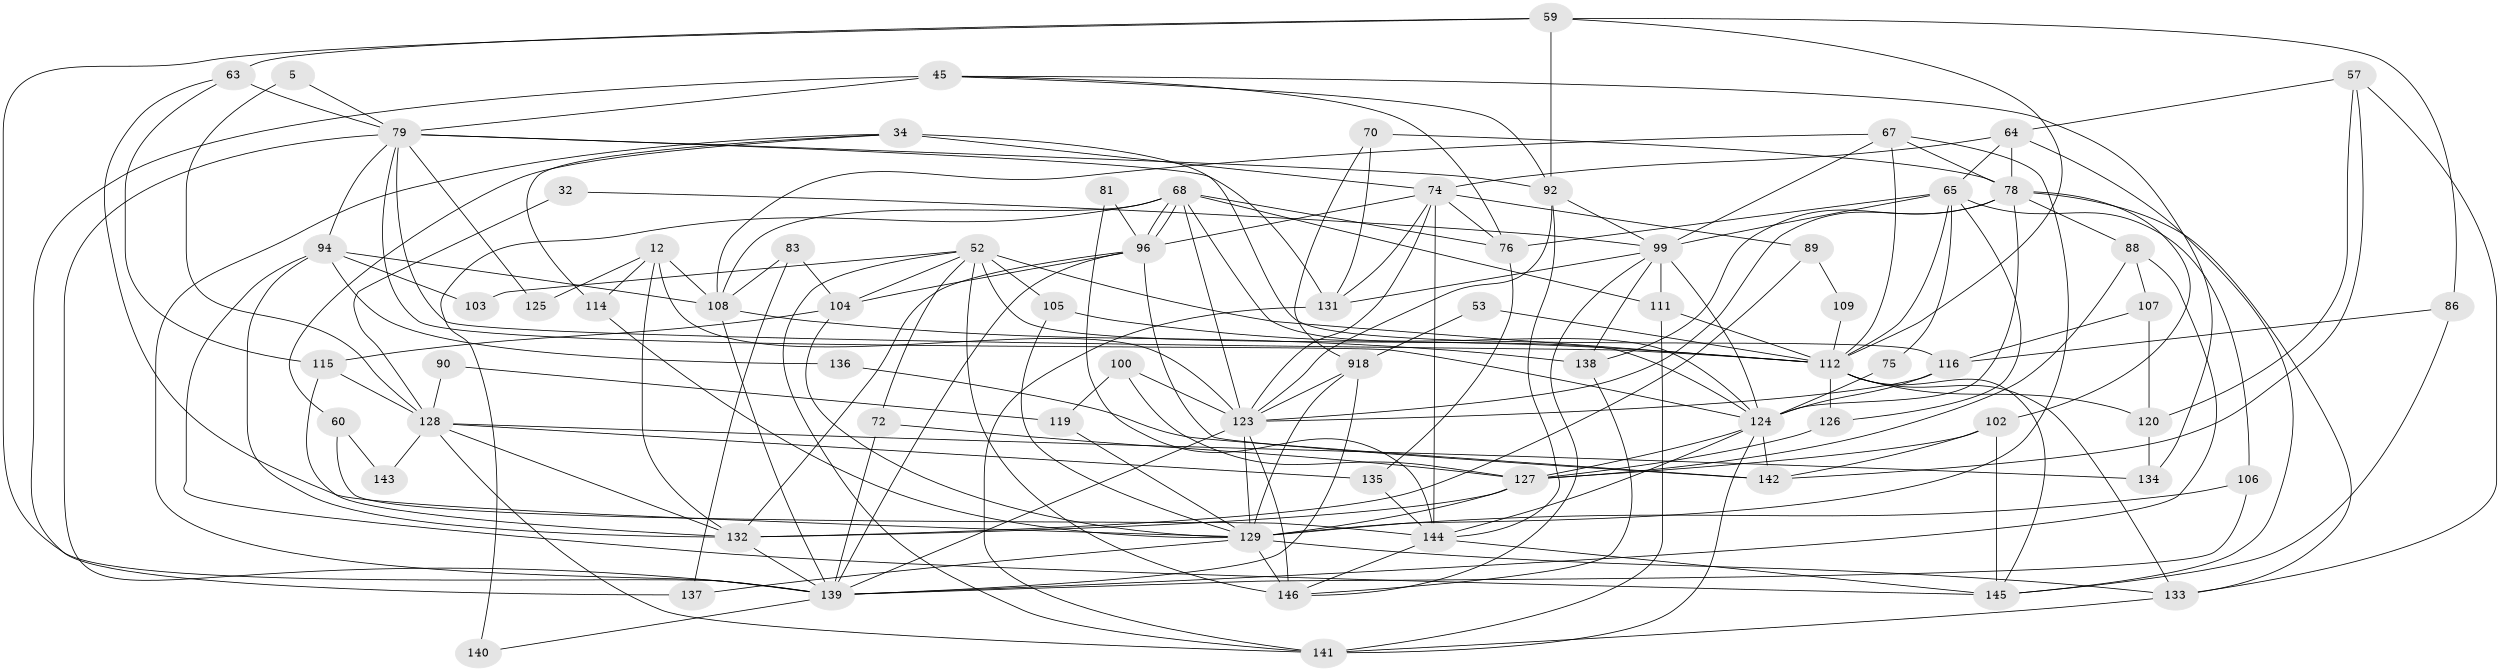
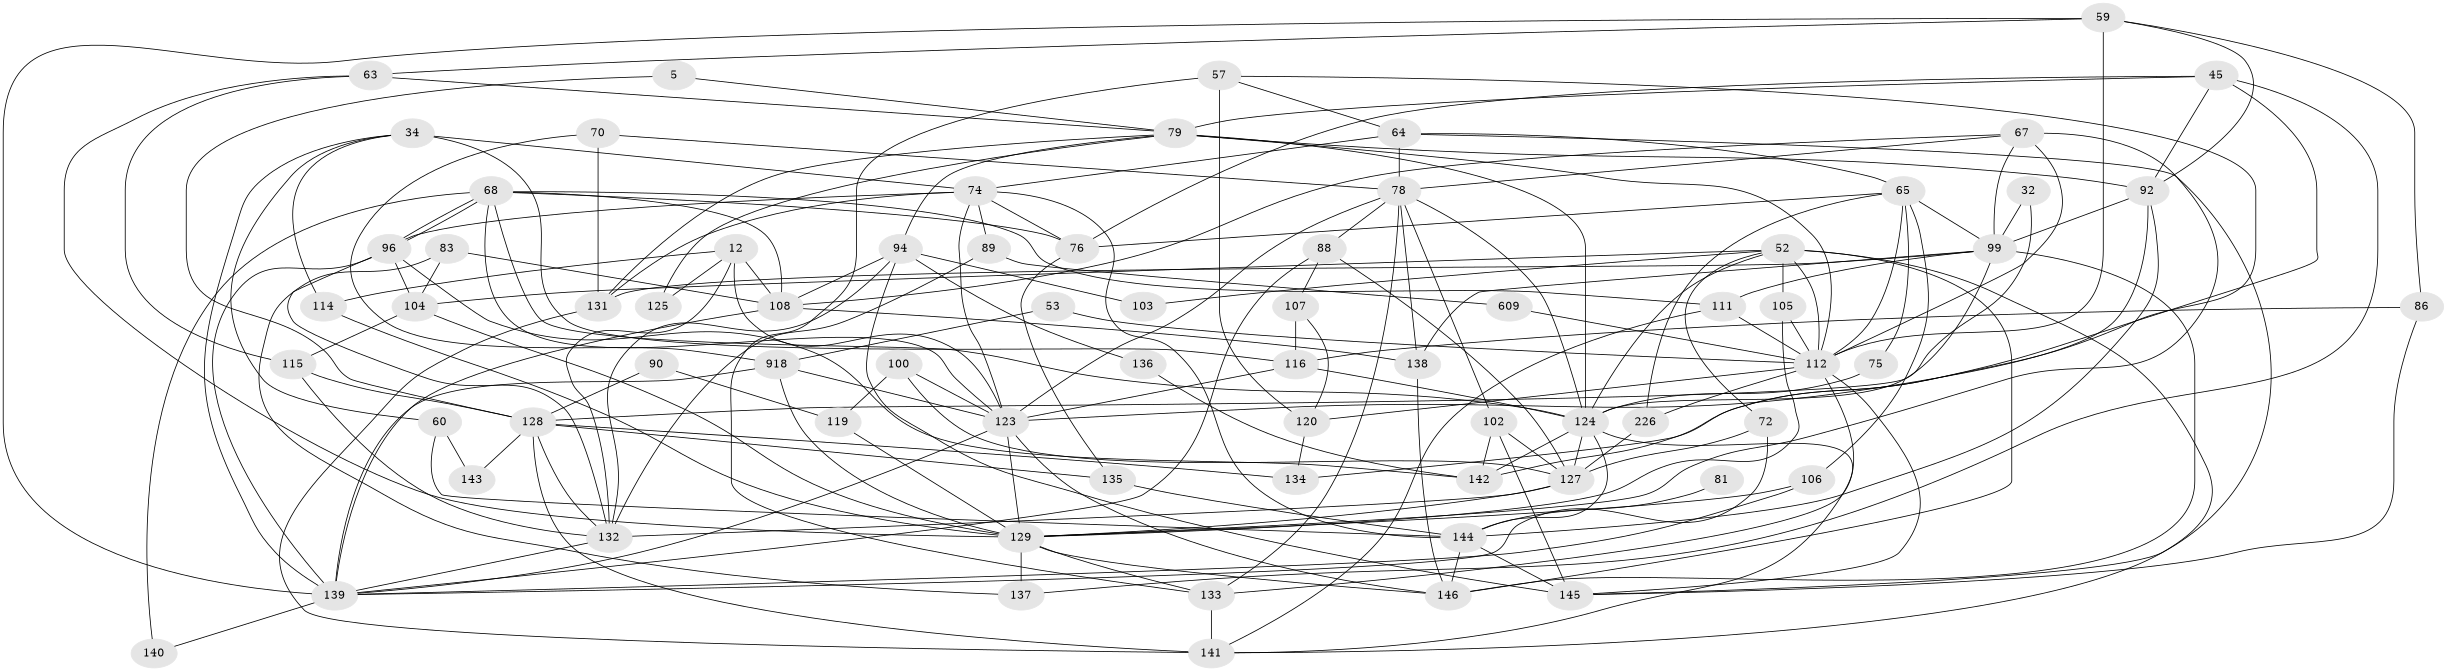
  graph {
    node [color=gray90 style=filled]
    79 [super="+44"]
    125
    139 [super="+130+16+73"]
    92 [super="+82"]
    112 [super="+84+98"]
    124 [super="+19+58+69+91+93"]
    131
    94 [super="+85"]
    5
    128 [super="+41"]
    132 [super="+121"]
    134
    141 [super="+87"]
    143
    135
    108 [super="+77"]
    138 [super="+54"]
    12
    114
    123 [super="+113+97"]
    129 [super="+122+71"]
    146 [super="+33"]
    99 [super="+80"]
    111
    32
    34 [super="+11"]
    60
    74 [super="+61"]
    116
    144 [super="+15"]
    76
    96 [super="+3"]
    89
    140
    45 [super="+10"]
    137
    52 [super="+50"]
    72 [super="+29"]
    103
    104 [super="+14"]
    105
    127 [super="+49+95+101"]
    115
    120 [super="+62"]
    133 [super="+30"]
    145 [super="+37"]
-   126
+   126 [label=226]
    142 [super="+7"]
    53
    n50 [label=918 super="+117"]
    64 [super="+47"]
    65 [super="+39"]
    78 [super="+43+46"]
    57
    59 [super="+24"]
    63
    86
    75
    106
    88
    102 [super="+4"]
    67 [super="+56"]
    68 [super="+21+51"]
    70 [super="+26"]
-   109
+   109 [label=609]
    107
    136
    81
    83
    90
    119
    100
    79 -- 125
-   79 -- 139
    79 -- 92
    79 -- 112 [weight=3]
    79 -- 124 [weight=2]
    79 -- 131
    79 -- 94
    139 -- 140
    92 -- 123 [weight=2]
    92 -- 99
    92 -- 144
    112 -- 120 [weight=2]
    112 -- 133
    112 -- 145
    112 -- 126
    124 -- 141
    124 -- 144
    124 -- 127
    124 -- 142
    131 -- 141
    94 -- 132 [weight=2]
    94 -- 108
    94 -- 103
    94 -- 145
    94 -- 136
    5 -- 79
    5 -- 128
    128 -- 132
    128 -- 134 [weight=2]
    128 -- 141 [weight=2]
    128 -- 143
    128 -- 135
    132 -- 139 [weight=2]
    135 -- 144
    108 -- 139
    108 -- 138
    138 -- 146
    12 -- 125
    12 -- 132
    12 -- 108 [weight=2]
    12 -- 114
    12 -- 123
    114 -- 129
    123 -- 139
    123 -- 129
    123 -- 146
    129 -- 146 [weight=2]
    129 -- 137
    129 -- 133
    99 -- 124 [weight=2]
    99 -- 131
    99 -- 138
    99 -- 146
    99 -- 111
    111 -- 112
    111 -- 141
    32 -- 128 [weight=2]
    32 -- 99
    34 -- 139
    34 -- 114
    34 -- 60
    34 -- 74
    34 -- 116 [weight=2]
    60 -- 143
    60 -- 144
    74 -- 131
    74 -- 123
    74 -- 144
    74 -- 76
    74 -- 96
    74 -- 89
    116 -- 124
    116 -- 123
    144 -- 146
    144 -- 145
    76 -- 135
    96 -- 139
    96 -- 132
    96 -- 104
    96 -- 142
    89 -- 132
    89 -- 109
    45 -- 79 [weight=2]
    45 -- 92
    45 -- 134
    45 -- 76
    45 -- 137
    52 -- 112
    52 -- 124
    52 -- 141
    52 -- 146 [weight=2]
    52 -- 72
    52 -- 103
    52 -- 104
    52 -- 105
    72 -- 139
    72 -- 127
    104 -- 129
    104 -- 115
    105 -- 112 [weight=2]
    105 -- 129
    127 -- 132 [weight=2]
    127 -- 129 [weight=2]
    115 -- 128
    115 -- 132
    120 -- 134
    133 -- 141 [weight=2]
    126 -- 127
    53 -- 112
    53 -- n50
    n50 -- 139 [weight=3]
    n50 -- 123
    n50 -- 129 [weight=2]
    64 -- 74
    64 -- 145
    64 -- 65
    64 -- 78
    65 -- 112
    65 -- 99
    65 -- 76
    65 -- 126
    65 -- 75
    65 -- 106
    78 -- 124 [weight=2]
    78 -- 138
    78 -- 123
    78 -- 133
    78 -- 88
    78 -- 102
    57 -- 120 [weight=2]
    57 -- 133
    57 -- 142
    57 -- 64
    59 -- 139
    59 -- 92
    59 -- 112
    59 -- 63
    59 -- 86
    63 -- 79
    63 -- 129
    63 -- 115
    86 -- 116
    86 -- 145
    75 -- 124
    106 -- 139
    106 -- 129
    88 -- 139
    88 -- 127
    88 -- 107
    102 -- 127
    102 -- 145 [weight=2]
    102 -- 142
    67 -- 112 [weight=2]
    67 -- 108
    67 -- 129 [weight=2]
    67 -- 99 [weight=2]
    67 -- 78
    68 -- 124
    68 -- 108
    68 -- 123 [weight=2]
    68 -- 111
    68 -- 76
    68 -- 96 [weight=2]
    68 -- 96
    68 -- 140
    70 -- 131
    70 -- n50
    70 -- 78
    109 -- 112
    107 -- 116
    107 -- 120
    136 -- 142
    81 -- 144
-   81 -- 96
    83 -- 108
    83 -- 137
    83 -- 104
    90 -- 128
    90 -- 119
    119 -- 129
    100 -- 123
    100 -- 127
    100 -- 119
  }
